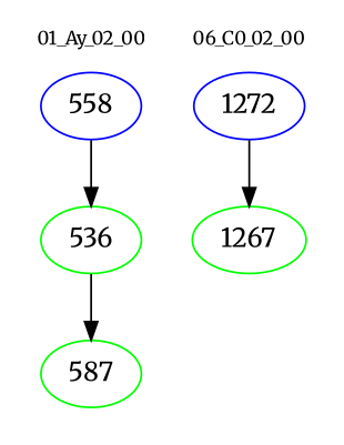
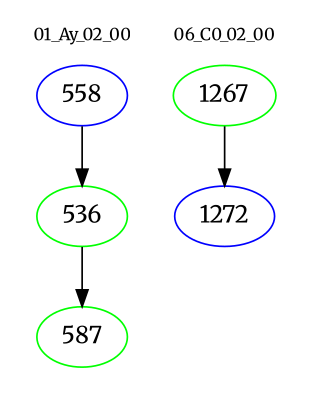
  digraph {
    fontname=Merriweather
    node [color=green fontname=Merriweather]
    edge [color=black fontname=Merriweather]
    n1 [color=blue label=558]
    n2 [label=536]
    n3 [label=587]
    n4 [color=blue label=1272]
    n5 [label=1267]
    subgraph cluster_1 {
      color=white
      fontsize=10
      label="01_Ay_02_00"
      n1
      n2
      n3
    }
    subgraph cluster_2 {
      color=white
      fontsize=10
      label="06_C0_02_00"
      n4
      n5
    }
    n1 -> n2
    n2 -> n3
-   n4 -> n5
+   n5 -> n4
  }
